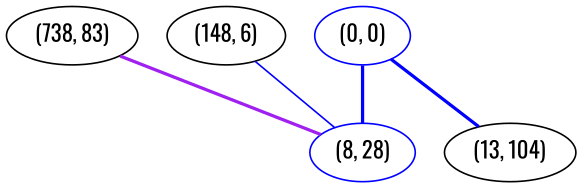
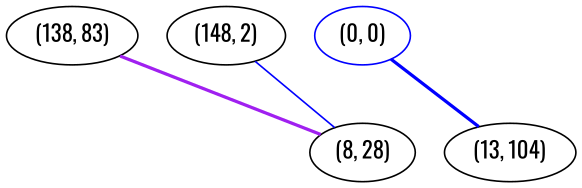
  graph {
    fontname=Oswald
    node [color=black fontname=Oswald]
    edge [color=blue fontname=Oswald style=bold weight=1]
    "(0, 0)" [color=blue]
-   "(8, 28)" [color=blue]
+   "(8, 28)"
    "(13, 104)"
-   "(138, 83)" [label="(738, 83)"]
-   "(148, 6)"
-   "(0, 0)" -- "(8, 28)" [weight=4]
+   "(138, 83)"
+   "(148, 6)" [label="(148, 2)"]
    "(0, 0)" -- "(13, 104)"
    "(138, 83)" -- "(8, 28)" [color=purple]
    "(148, 6)" -- "(8, 28)" [style=solid]
  }
